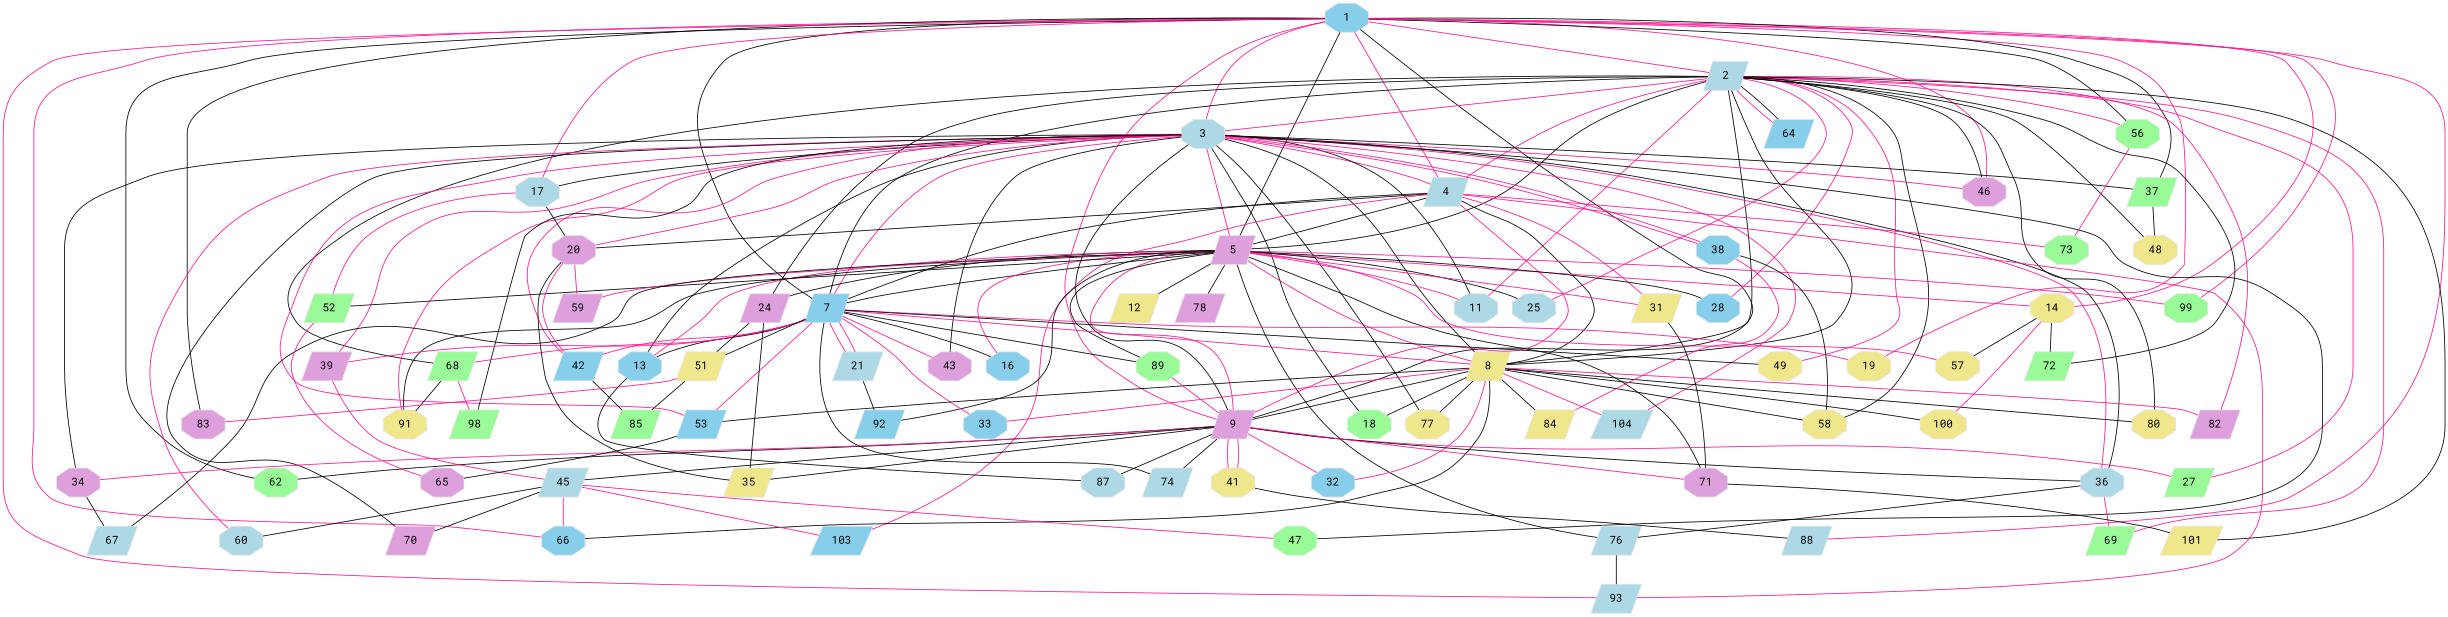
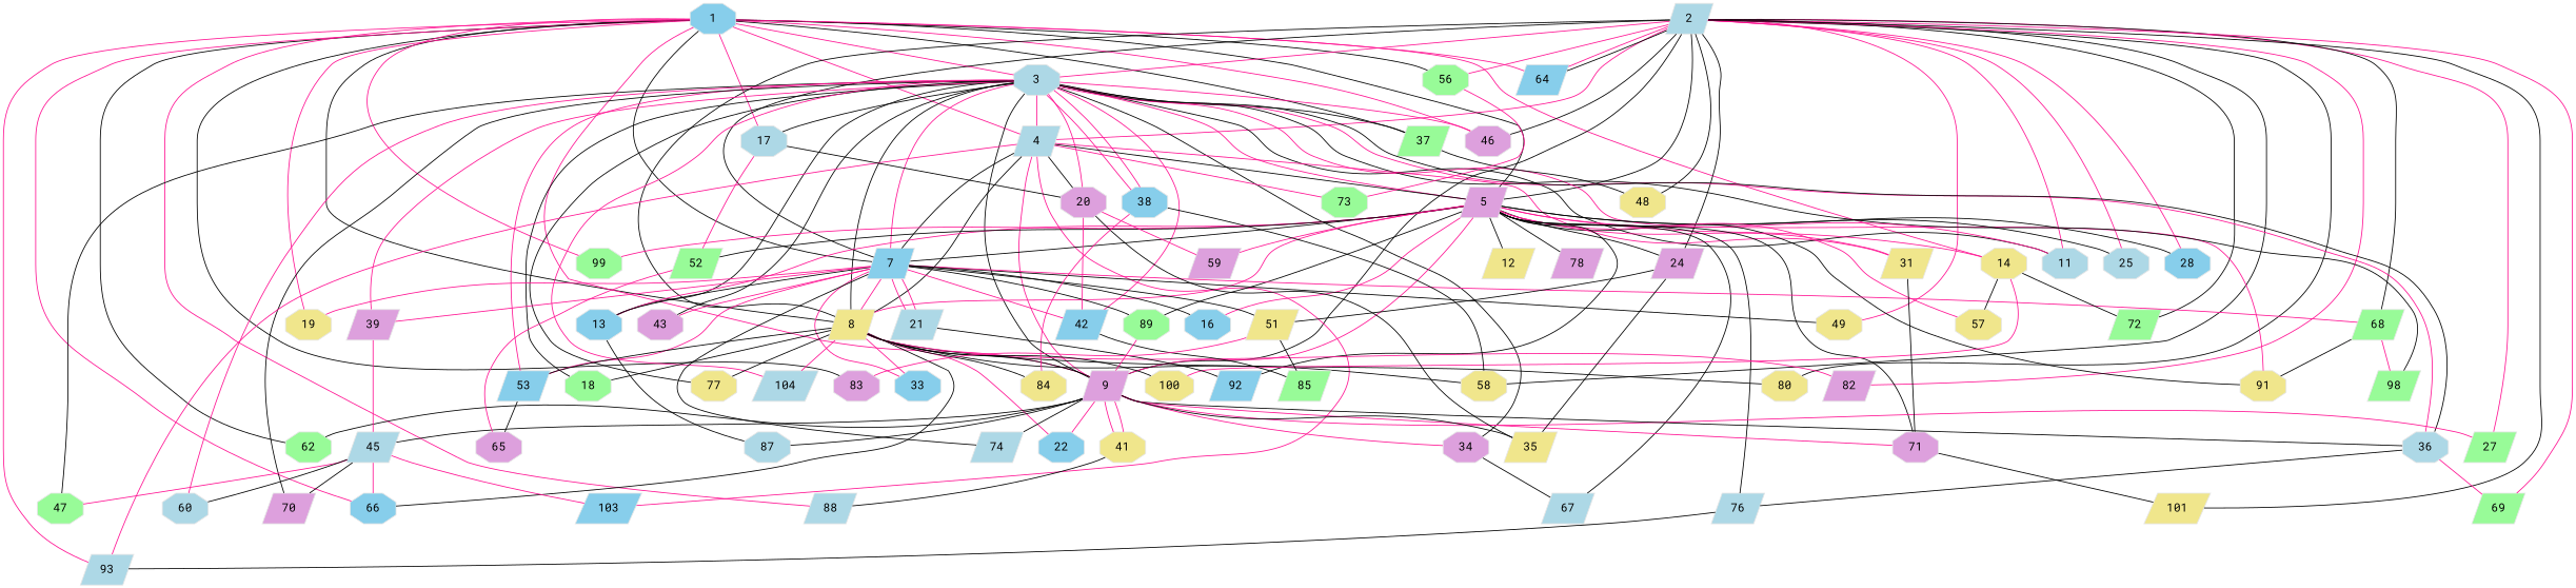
  graph {
    fontname="Roboto Mono"
    node [color=gray90 fillcolor=khaki fontname="Roboto Mono" shape=octagon style=filled]
    edge [color=black fontname="Roboto Mono"]
    1 [fillcolor=skyblue super="+40"]
    2 [fillcolor=lightblue shape=parallelogram super="+6"]
    3 [fillcolor=lightblue super="+15"]
    4 [fillcolor=lightblue shape=parallelogram super="+95"]
    5 [fillcolor=plum shape=parallelogram super="+10"]
    7 [fillcolor=skyblue shape=parallelogram super="+44"]
    8 [shape=parallelogram super="+26"]
    9 [fillcolor=plum shape=parallelogram super="+23"]
    14 [super="+30"]
    17 [fillcolor=lightblue super="+29"]
    19
    37 [fillcolor=palegreen shape=parallelogram]
    46 [fillcolor=plum super="+90"]
    56 [fillcolor=palegreen]
    62 [fillcolor=palegreen]
    66 [fillcolor=skyblue]
    83 [fillcolor=plum]
    88 [fillcolor=lightblue shape=parallelogram]
    93 [fillcolor=lightblue shape=parallelogram super="+96"]
    99 [fillcolor=palegreen]
    11 [fillcolor=lightblue super="+50"]
    24 [fillcolor=plum shape=parallelogram]
    25 [fillcolor=lightblue]
    27 [fillcolor=palegreen shape=parallelogram]
    28 [fillcolor=skyblue super="+94"]
    48
    49
    58 [super="+86"]
    64 [fillcolor=skyblue shape=parallelogram]
    68 [fillcolor=palegreen shape=parallelogram]
    69 [fillcolor=palegreen shape=parallelogram]
    72 [fillcolor=palegreen shape=parallelogram]
    80
    82 [fillcolor=plum shape=parallelogram]
    101 [shape=parallelogram]
    13 [fillcolor=skyblue super="+22"]
    18 [fillcolor=palegreen]
    20 [fillcolor=plum super="+79"]
    34 [fillcolor=plum]
    36 [fillcolor=lightblue super="+97"]
    38 [fillcolor=skyblue]
    39 [fillcolor=plum shape=parallelogram]
    42 [fillcolor=skyblue shape=parallelogram]
    43 [fillcolor=plum]
    47 [fillcolor=palegreen]
    53 [fillcolor=skyblue shape=parallelogram super="+54"]
    60 [fillcolor=lightblue]
    70 [fillcolor=plum shape=parallelogram]
    77
    91 [super="+102"]
    98 [fillcolor=palegreen shape=parallelogram]
    104 [fillcolor=lightblue shape=parallelogram]
    31 [shape=parallelogram super="+61"]
    73 [fillcolor=palegreen]
    103 [fillcolor=skyblue shape=parallelogram]
    12 [shape=parallelogram]
    16 [fillcolor=skyblue]
    52 [fillcolor=palegreen shape=parallelogram super="+85"]
    57
    59 [fillcolor=plum shape=parallelogram]
    67 [fillcolor=lightblue shape=parallelogram]
    71 [fillcolor=plum super="+81"]
    76 [fillcolor=lightblue shape=parallelogram]
    78 [fillcolor=plum shape=parallelogram]
    89 [fillcolor=palegreen]
    92 [fillcolor=skyblue shape=parallelogram]
    21 [fillcolor=lightblue shape=parallelogram]
    33 [fillcolor=skyblue]
    51 [shape=parallelogram]
    74 [fillcolor=lightblue shape=parallelogram]
-   32 [fillcolor=skyblue]
-   84 [shape=parallelogram]
+   32 [fillcolor=skyblue label=22]
+   84
    100
    45 [fillcolor=lightblue shape=parallelogram super="+55"]
    35 [shape=parallelogram]
    41
    87 [fillcolor=lightblue]
    n78 [fillcolor=palegreen label=85 shape=parallelogram]
    65 [fillcolor=plum]
-   1 -- 2 [color=deeppink weight=2]
+   1 -- 64 [color=deeppink weight=2]
    1 -- 3 [color=deeppink]
    1 -- 4 [color=deeppink]
    1 -- 5 [weight=3]
    1 -- 7
    1 -- 8
    1 -- 9 [color=deeppink]
    1 -- 14 [color=deeppink]
    1 -- 17 [color=deeppink]
    1 -- 19 [color=deeppink]
    1 -- 37
    1 -- 46 [color=deeppink]
    1 -- 56
    1 -- 62
    1 -- 66 [color=deeppink]
    1 -- 83
    1 -- 88 [color=deeppink]
    1 -- 93 [color=deeppink]
    1 -- 99 [color=deeppink]
    2 -- 3 [color=deeppink weight=2]
    2 -- 4 [color=deeppink weight=2]
    2 -- 5 [weight=4]
    2 -- 7 [weight=2]
    2 -- 8 [weight=2]
    2 -- 9 [weight=2]
    2 -- 46
    2 -- 56 [color=deeppink]
    2 -- 11 [color=deeppink]
    2 -- 24
    2 -- 25 [color=deeppink]
    2 -- 27 [color=deeppink]
    2 -- 28 [color=deeppink]
    2 -- 48
    2 -- 49 [color=deeppink]
    2 -- 58
    2 -- 64 [color=deeppink]
    2 -- 64
    2 -- 68
    2 -- 69 [color=deeppink]
    2 -- 72
    2 -- 80
    2 -- 82 [color=deeppink]
    2 -- 101
    3 -- 4 [color=deeppink]
    3 -- 5 [color=deeppink weight=2]
    3 -- 7 [color=deeppink]
    3 -- 8 [weight=2]
    3 -- 9
    3 -- 17
    3 -- 37
    3 -- 46 [color=deeppink]
    3 -- 11
    3 -- 13
    3 -- 18
    3 -- 20 [color=deeppink]
    3 -- 34
    3 -- 36 [color=deeppink]
    3 -- 36
    3 -- 38 [color=deeppink]
    3 -- 38 [color=deeppink]
    3 -- 39 [color=deeppink]
    3 -- 42 [color=deeppink]
    3 -- 43
    3 -- 47
    3 -- 53 [color=deeppink]
    3 -- 60 [color=deeppink]
    3 -- 70
    3 -- 77
    3 -- 91 [color=deeppink]
    3 -- 98
    3 -- 104 [color=deeppink]
    4 -- 5 [weight=3]
    4 -- 7
    4 -- 8
    4 -- 9 [color=deeppink]
    4 -- 93 [color=deeppink]
    4 -- 20
    4 -- 31 [color=deeppink]
    4 -- 73 [color=deeppink]
    4 -- 103 [color=deeppink]
    5 -- 7 [weight=2]
    5 -- 8 [color=deeppink weight=2]
    5 -- 9 [color=deeppink weight=2]
    5 -- 14 [color=deeppink weight=2]
    5 -- 99 [color=deeppink]
    5 -- 11 [color=deeppink]
    5 -- 24
    5 -- 25
    5 -- 28
    5 -- 13 [color=deeppink]
    5 -- 91
    5 -- 31 [color=deeppink weight=2]
    5 -- 12 [weight=2]
    5 -- 16 [color=deeppink]
    5 -- 52 [weight=2]
    5 -- 57 [color=deeppink]
    5 -- 59 [color=deeppink]
    5 -- 67
    5 -- 71
    5 -- 76
    5 -- 78 [weight=2]
    5 -- 89
    5 -- 92
    7 -- 8 [color=deeppink]
    7 -- 19 [color=deeppink]
    7 -- 49
    7 -- 68 [color=deeppink]
    7 -- 13
    7 -- 39 [color=deeppink]
    7 -- 42 [color=deeppink]
    7 -- 43 [color=deeppink]
    7 -- 53 [color=deeppink]
    7 -- 16
    7 -- 89
    7 -- 21 [color=deeppink]
    7 -- 21 [color=deeppink]
    7 -- 33 [color=deeppink]
    7 -- 51
    7 -- 74
    8 -- 9 [weight=2]
    8 -- 66
    8 -- 58
    8 -- 80
    8 -- 82 [color=deeppink]
    8 -- 18
    8 -- 53
    8 -- 77
    8 -- 104 [color=deeppink]
    8 -- 33 [color=deeppink]
    8 -- 32 [color=deeppink]
    8 -- 84
    8 -- 100
    9 -- 62
    9 -- 27 [color=deeppink]
    9 -- 34 [color=deeppink]
    9 -- 36
    9 -- 71 [color=deeppink]
    9 -- 74
    9 -- 32 [color=deeppink]
    9 -- 45
    9 -- 35
    9 -- 41 [color=deeppink]
    9 -- 41 [color=deeppink]
    9 -- 87
    14 -- 72
    14 -- 57
    14 -- 100 [color=deeppink]
    17 -- 20
    17 -- 52 [color=deeppink]
    37 -- 48
    56 -- 73 [color=deeppink]
    24 -- 51
    24 -- 35
    68 -- 91
    68 -- 98 [color=deeppink]
    13 -- 87
    20 -- 42 [color=deeppink]
    20 -- 59 [color=deeppink]
    20 -- 35
    34 -- 67
    36 -- 69 [color=deeppink]
    36 -- 76
    38 -- 58
    38 -- 84 [color=deeppink]
    39 -- 45 [color=deeppink]
    42 -- n78
    53 -- 65
    31 -- 71
    52 -- 65 [color=deeppink]
    71 -- 101
    76 -- 93
    89 -- 9 [color=deeppink weight=2]
    21 -- 92
    51 -- 83 [color=deeppink]
    51 -- n78
    45 -- 66 [color=deeppink]
    45 -- 47 [color=deeppink]
    45 -- 60
    45 -- 70
    45 -- 103 [color=deeppink]
    41 -- 88
  }
